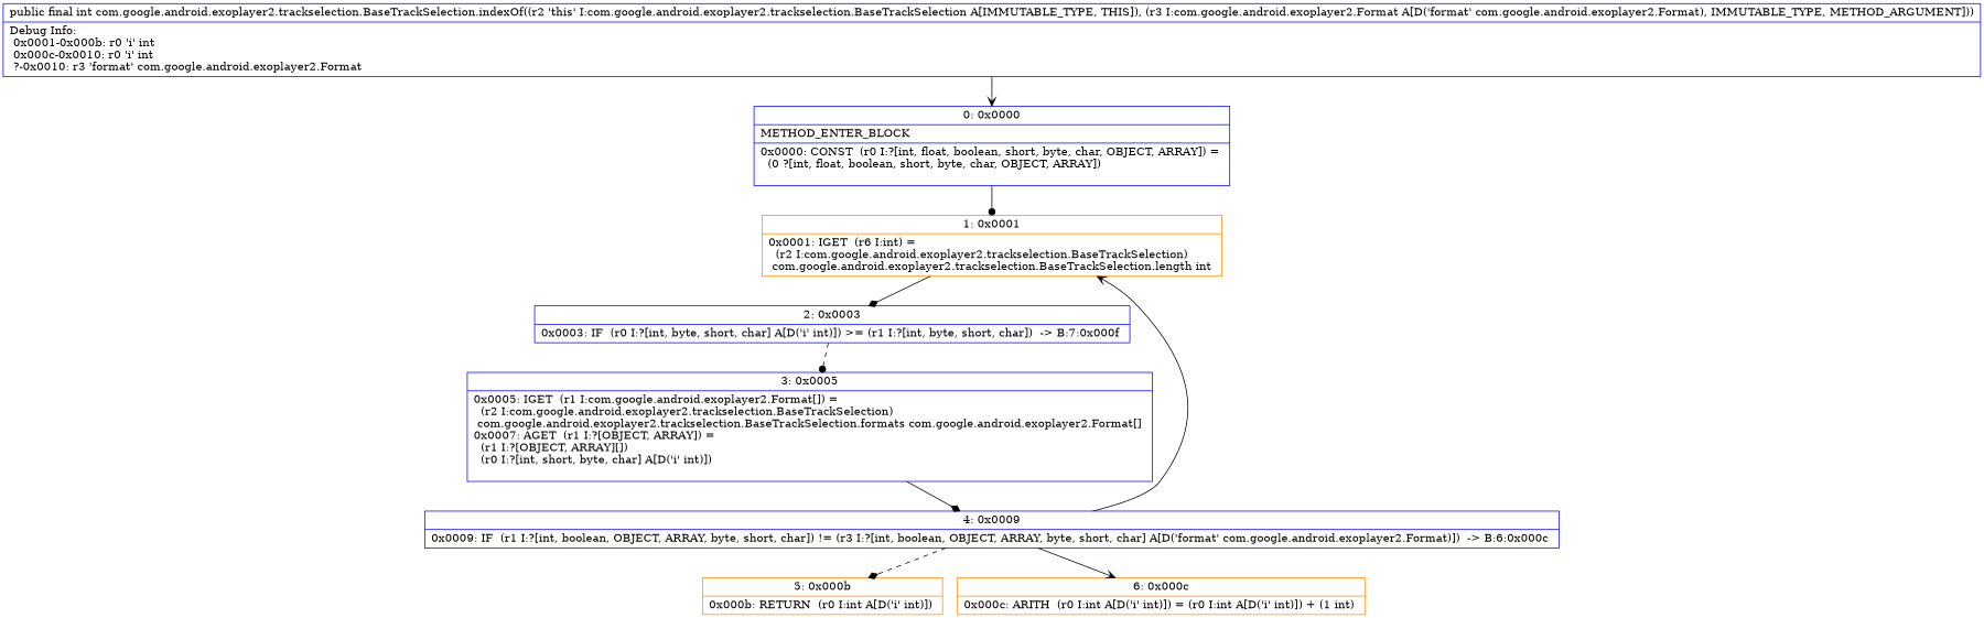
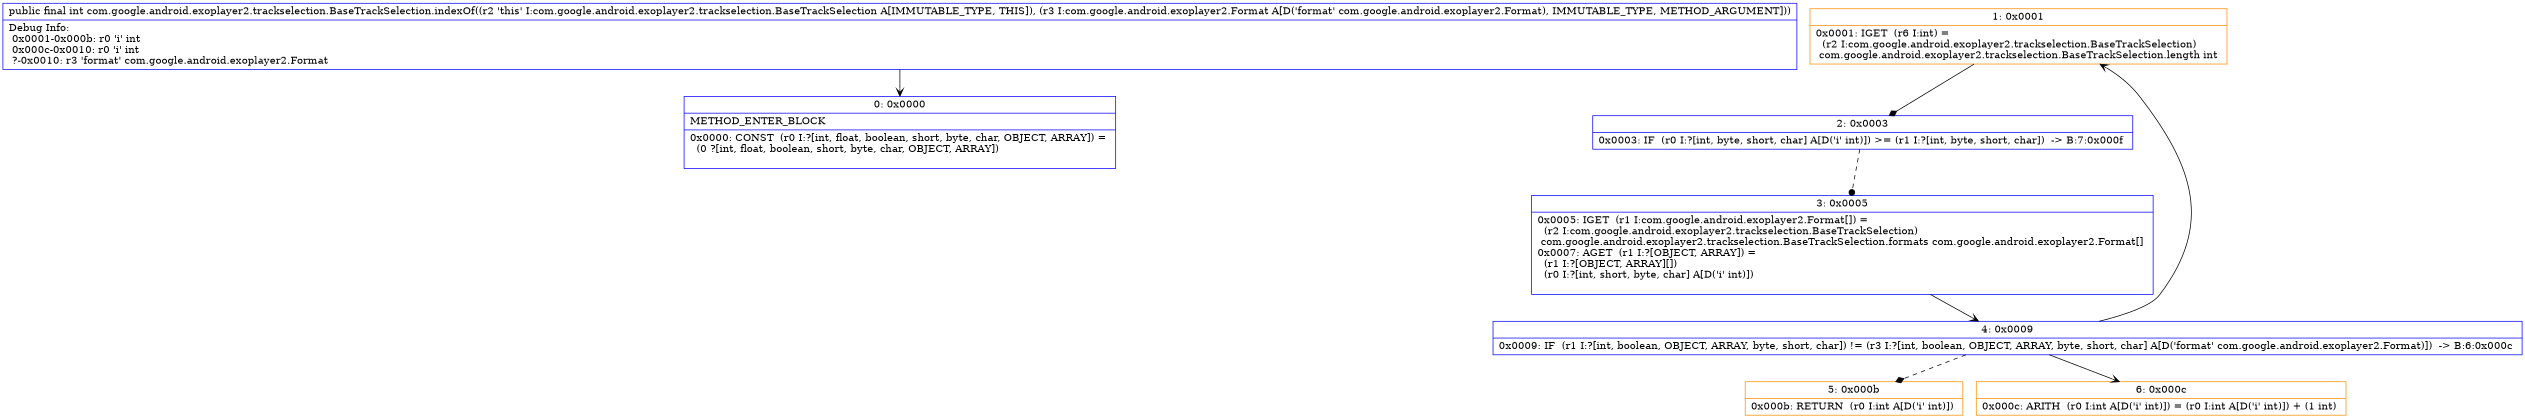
  digraph {
    fontname="DejaVu Serif"
    node [color=blue fontname="DejaVu Serif" shape=record]
    edge [arrowhead=vee fontname="DejaVu Serif"]
    n1 [label="{0\:\ 0x0000|METHOD_ENTER_BLOCK\l|0x0000: CONST  (r0 I:?[int, float, boolean, short, byte, char, OBJECT, ARRAY]) = \l  (0 ?[int, float, boolean, short, byte, char, OBJECT, ARRAY])\l \l}"]
    n2 [color=darkorange label="{1\:\ 0x0001|0x0001: IGET  (r6 I:int) = \l  (r2 I:com.google.android.exoplayer2.trackselection.BaseTrackSelection)\l com.google.android.exoplayer2.trackselection.BaseTrackSelection.length int \l}"]
    n3 [label="{2\:\ 0x0003|0x0003: IF  (r0 I:?[int, byte, short, char] A[D('i' int)]) \>= (r1 I:?[int, byte, short, char])  \-\> B:7:0x000f \l}"]
    n4 [label="{3\:\ 0x0005|0x0005: IGET  (r1 I:com.google.android.exoplayer2.Format[]) = \l  (r2 I:com.google.android.exoplayer2.trackselection.BaseTrackSelection)\l com.google.android.exoplayer2.trackselection.BaseTrackSelection.formats com.google.android.exoplayer2.Format[] \l0x0007: AGET  (r1 I:?[OBJECT, ARRAY]) = \l  (r1 I:?[OBJECT, ARRAY][])\l  (r0 I:?[int, short, byte, char] A[D('i' int)])\l \l}"]
    n5 [label="{4\:\ 0x0009|0x0009: IF  (r1 I:?[int, boolean, OBJECT, ARRAY, byte, short, char]) != (r3 I:?[int, boolean, OBJECT, ARRAY, byte, short, char] A[D('format' com.google.android.exoplayer2.Format)])  \-\> B:6:0x000c \l}"]
    n6 [color=darkorange label="{5\:\ 0x000b|0x000b: RETURN  (r0 I:int A[D('i' int)]) \l}"]
    n7 [color=darkorange label="{6\:\ 0x000c|0x000c: ARITH  (r0 I:int A[D('i' int)]) = (r0 I:int A[D('i' int)]) + (1 int) \l}"]
    n8 [label="{public final int com.google.android.exoplayer2.trackselection.BaseTrackSelection.indexOf((r2 'this' I:com.google.android.exoplayer2.trackselection.BaseTrackSelection A[IMMUTABLE_TYPE, THIS]), (r3 I:com.google.android.exoplayer2.Format A[D('format' com.google.android.exoplayer2.Format), IMMUTABLE_TYPE, METHOD_ARGUMENT]))  | Debug Info:\l  0x0001\-0x000b: r0 'i' int\l  0x000c\-0x0010: r0 'i' int\l  ?\-0x0010: r3 'format' com.google.android.exoplayer2.Format\l}"]
-   n1 -> n2 [arrowhead=dot]
    n2 -> n3 [arrowhead=diamond]
    n3 -> n4 [arrowhead=dot style=dashed]
-   n4 -> n5 [arrowhead=diamond]
+   n4 -> n5
    n5 -> n2
    n5 -> n6 [arrowhead=diamond style=dashed]
    n5 -> n7
    n8 -> n1
  }
